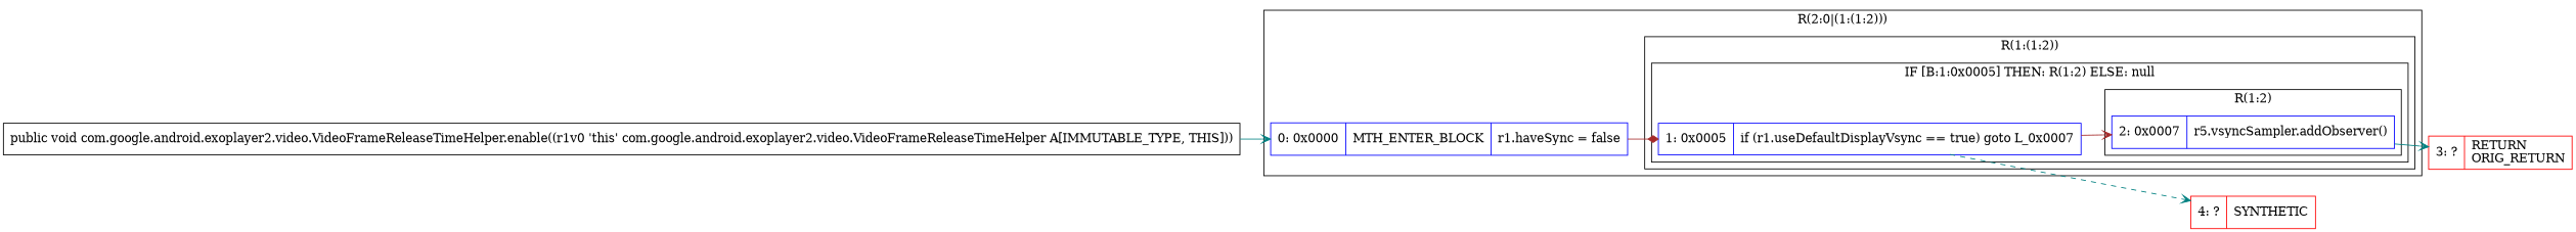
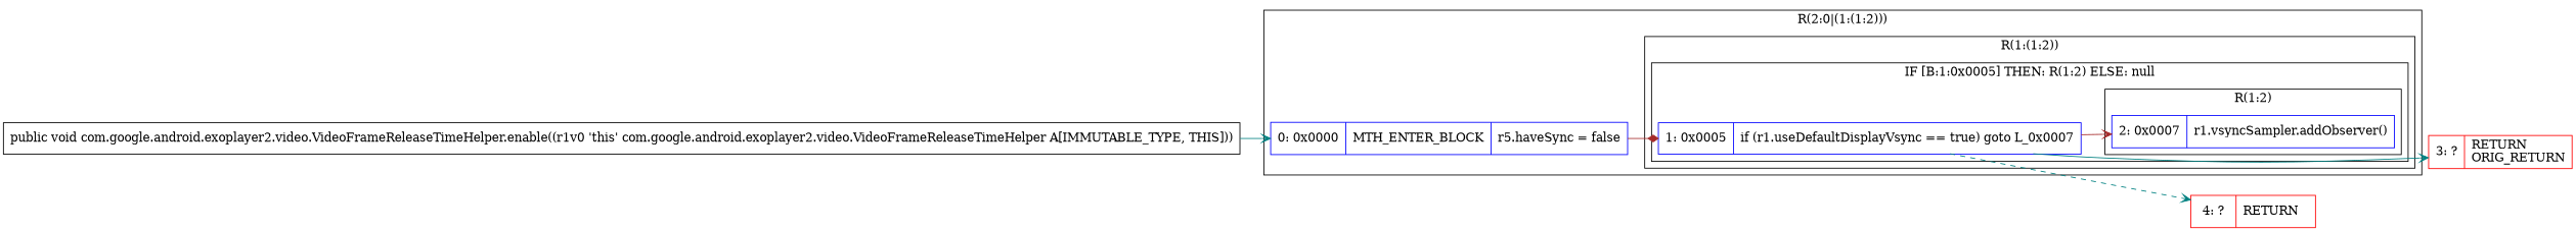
  digraph {
    rankdir=LR
    node [color=blue shape=record]
    edge [arrowhead=vee color=teal]
-   n1 [label="{2\:\ 0x0007|r5.vsyncSampler.addObserver()\l}"]
+   n1 [label="{2\:\ 0x0007|r1.vsyncSampler.addObserver()\l}"]
    n2 [label="{1\:\ 0x0005|if (r1.useDefaultDisplayVsync == true) goto L_0x0007\l}"]
-   n3 [label="{0\:\ 0x0000|MTH_ENTER_BLOCK\l|r1.haveSync = false\l}"]
+   n3 [label="{0\:\ 0x0000|MTH_ENTER_BLOCK\l|r5.haveSync = false\l}"]
    n4 [color=red label="{3\:\ ?|RETURN\lORIG_RETURN\l}"]
-   n5 [color=red label="{4\:\ ?|SYNTHETIC\l}"]
+   n5 [color=red label="{4\:\ ?|RETURN\l}"]
    n6 [label="{public void com.google.android.exoplayer2.video.VideoFrameReleaseTimeHelper.enable((r1v0 'this' com.google.android.exoplayer2.video.VideoFrameReleaseTimeHelper A[IMMUTABLE_TYPE, THIS])) }" color=""]
    subgraph cluster_1 {
      label="R(2:0|(1:(1:2)))"
      n3
      subgraph cluster_2 {
        label="R(1:(1:2))"
        subgraph cluster_3 {
          label="IF [B:1:0x0005] THEN: R(1:2) ELSE: null"
          n2
          subgraph cluster_4 {
            label="R(1:2)"
            n1
          }
        }
      }
    }
-   n1 -> n4
+   n2 -> n4
    n2 -> n1 [color=brown]
    n2 -> n5 [style=dashed]
    n3 -> n2 [arrowhead=diamond color=brown]
    n6 -> n3
  }
